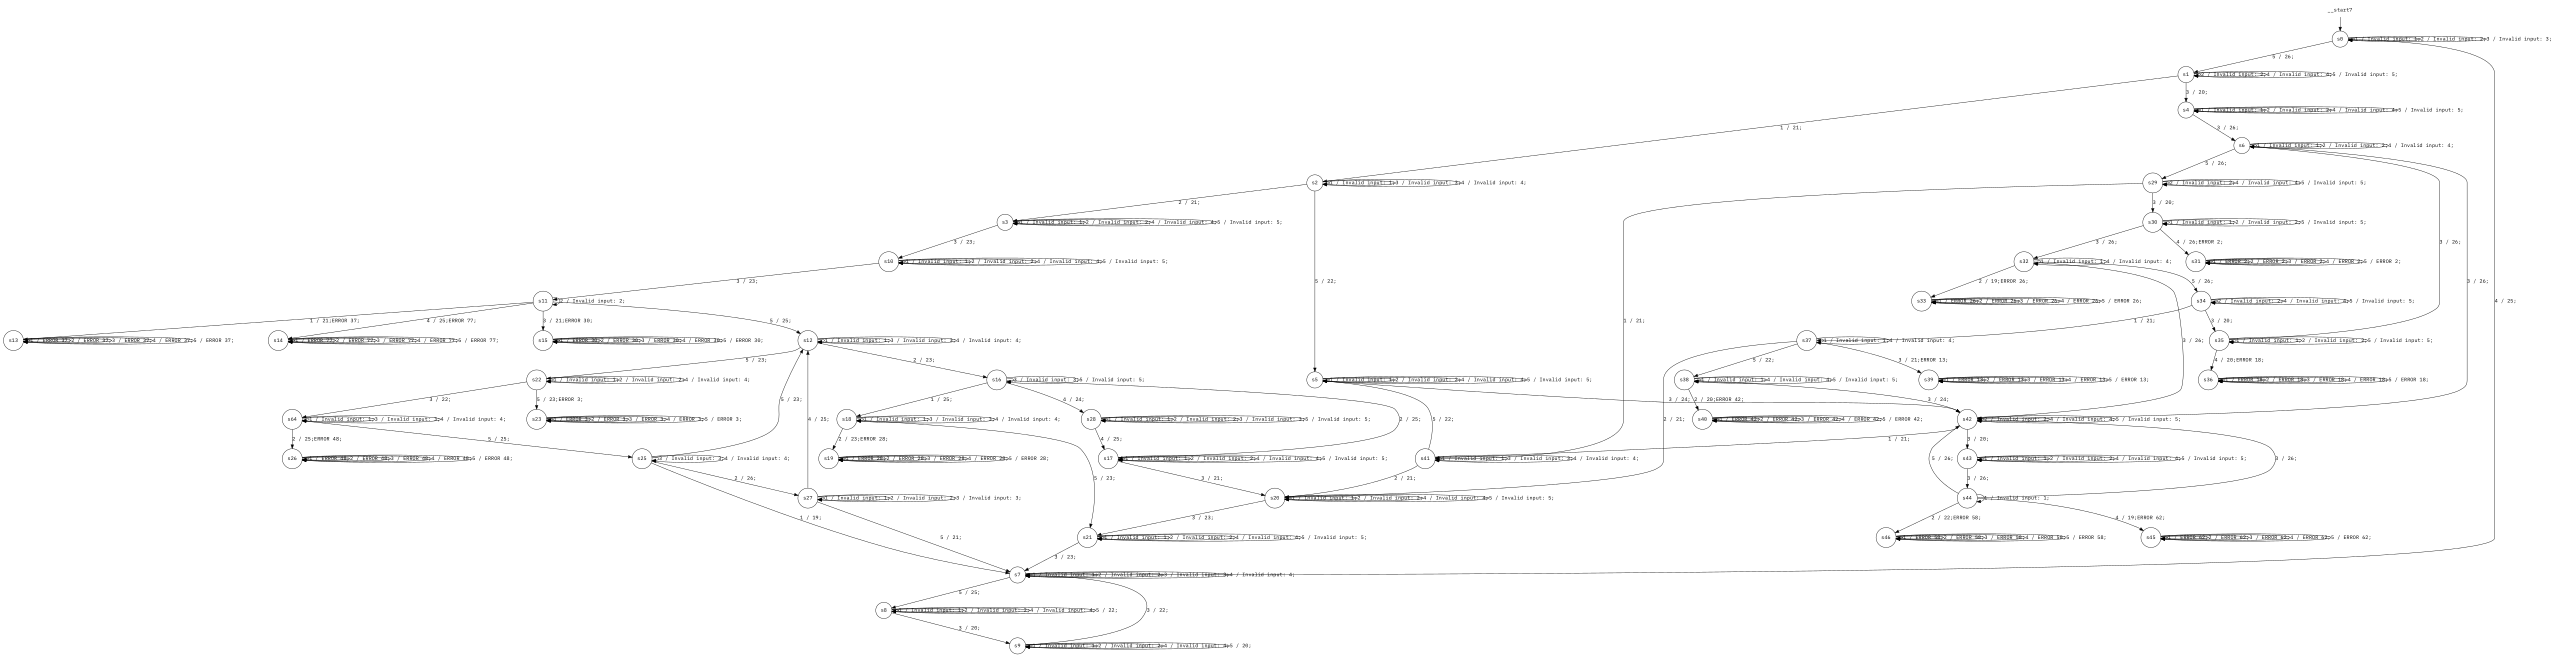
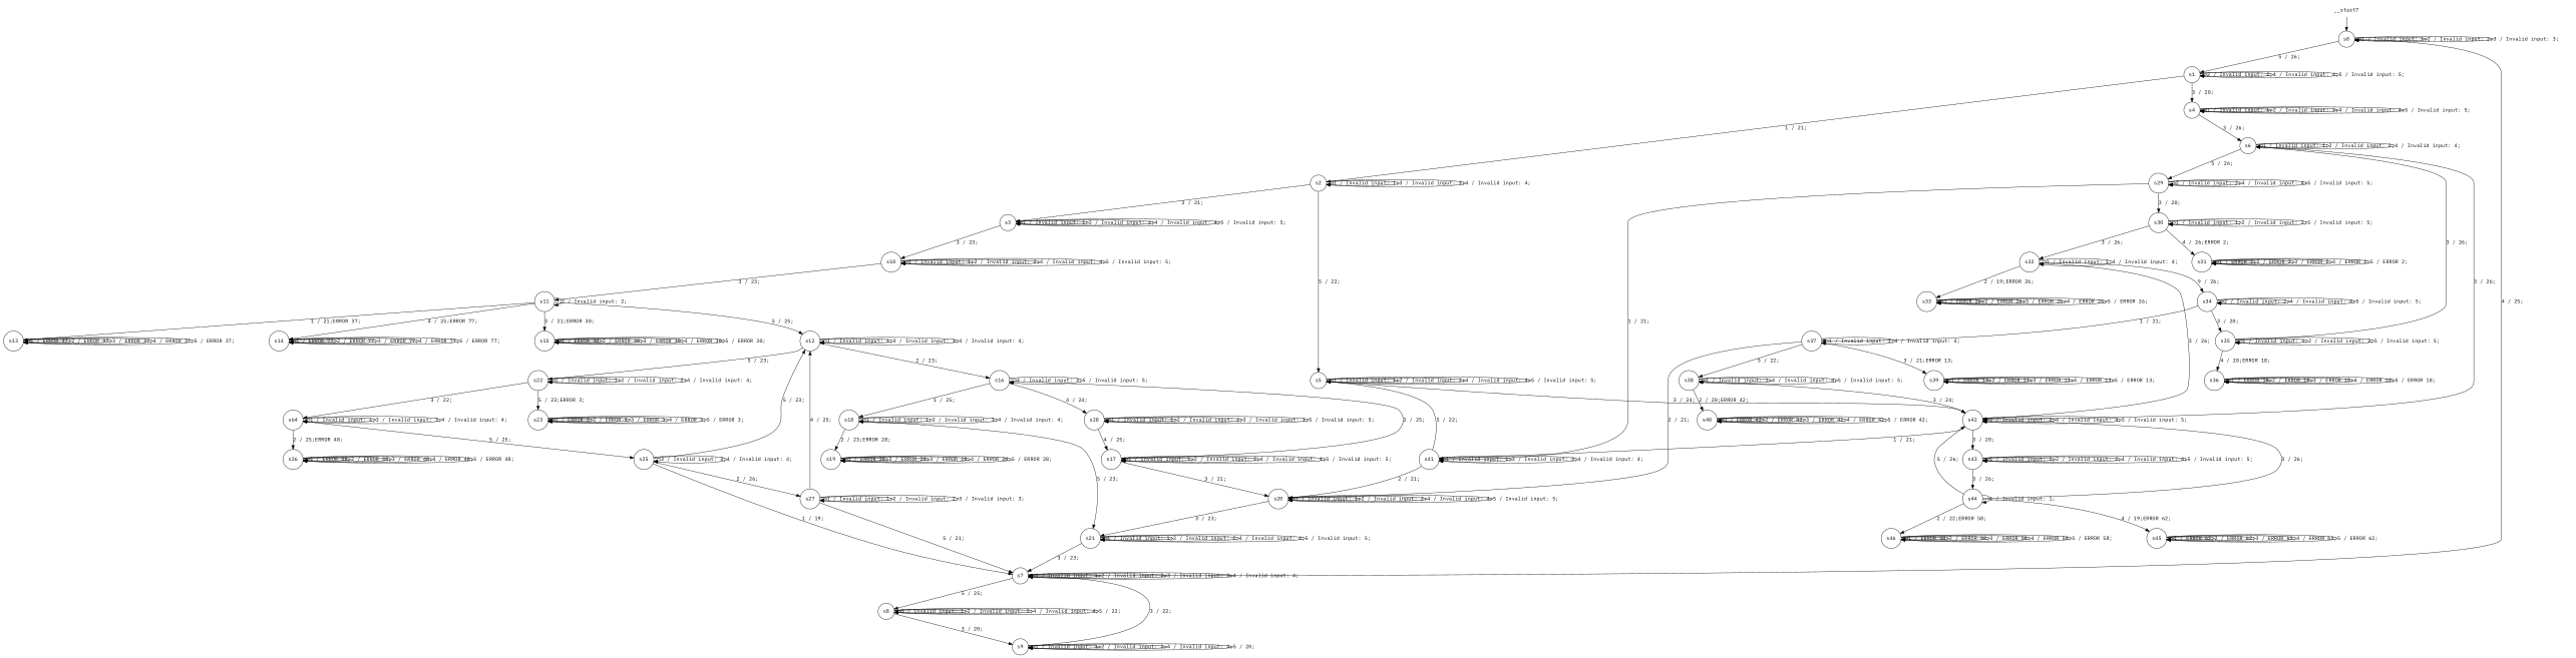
  digraph {
    fontname="IBM Plex Mono"
    node [fontname="IBM Plex Mono" shape=circle]
    edge [fontname="IBM Plex Mono"]
    n1 [label=__start7 shape=none]
    n2 [label=s0]
    n3 [label=s1]
    n4 [label=s7]
    n5 [label=s2]
    n6 [label=s4]
    n7 [label=s8]
    n8 [label=s3]
    n9 [label=s5]
    n10 [label=s6]
    n11 [label=s10]
    n12 [label=s42]
    n13 [label=s11]
    n14 [label=s29]
    n15 [label=s41]
    n16 [label=s43]
    n17 [label=s30]
    n18 [label=s9]
    n19 [label=s12]
    n20 [label=s13]
    n21 [label=s14]
    n22 [label=s15]
    n23 [label=s16]
    n24 [label=s22]
    n25 [label=s17]
    n26 [label=s18]
    n27 [label=s28]
    n28 [label=s23]
    n29 [label=s64]
    n30 [label=s20]
    n31 [label=s19]
    n32 [label=s21]
    n33 [label=s25]
    n34 [label=s26]
    n35 [label=s27]
    n36 [label=s31]
    n37 [label=s32]
    n38 [label=s33]
    n39 [label=s34]
    n40 [label=s35]
    n41 [label=s37]
    n42 [label=s36]
    n43 [label=s38]
    n44 [label=s39]
    n45 [label=s40]
    n46 [label=s44]
    n47 [label=s45]
    n48 [label=s46]
    n1 -> n2
    n2 -> n2 [label="1 / Invalid input: 1;"]
    n2 -> n2 [label="2 / Invalid input: 2;"]
    n2 -> n2 [label="3 / Invalid input: 3;"]
    n2 -> n3 [label="5 / 26;"]
    n2 -> n4 [label="4 / 25;"]
    n3 -> n3 [label="2 / Invalid input: 2;"]
    n3 -> n3 [label="4 / Invalid input: 4;"]
    n3 -> n3 [label="5 / Invalid input: 5;"]
    n3 -> n5 [label="1 / 21;"]
    n3 -> n6 [label="3 / 20;"]
    n4 -> n4 [label="1 / Invalid input: 1;"]
    n4 -> n4 [label="2 / Invalid input: 2;"]
    n4 -> n4 [label="3 / Invalid input: 3;"]
    n4 -> n4 [label="4 / Invalid input: 4;"]
    n4 -> n7 [label="5 / 25;"]
    n5 -> n5 [label="1 / Invalid input: 1;"]
    n5 -> n5 [label="3 / Invalid input: 3;"]
    n5 -> n5 [label="4 / Invalid input: 4;"]
    n5 -> n8 [label="2 / 21;"]
    n5 -> n9 [label="5 / 22;"]
    n6 -> n6 [label="1 / Invalid input: 1;"]
    n6 -> n6 [label="2 / Invalid input: 2;"]
    n6 -> n6 [label="4 / Invalid input: 4;"]
    n6 -> n6 [label="5 / Invalid input: 5;"]
    n6 -> n10 [label="3 / 26;"]
    n7 -> n7 [label="1 / Invalid input: 1;"]
    n7 -> n7 [label="2 / Invalid input: 2;"]
    n7 -> n7 [label="4 / Invalid input: 4;"]
    n7 -> n7 [label="5 / 22;"]
    n7 -> n18 [label="3 / 20;"]
    n8 -> n8 [label="1 / Invalid input: 1;"]
    n8 -> n8 [label="2 / Invalid input: 2;"]
    n8 -> n8 [label="4 / Invalid input: 4;"]
    n8 -> n8 [label="5 / Invalid input: 5;"]
    n8 -> n11 [label="3 / 23;"]
    n9 -> n9 [label="1 / Invalid input: 1;"]
    n9 -> n9 [label="2 / Invalid input: 2;"]
    n9 -> n9 [label="4 / Invalid input: 4;"]
    n9 -> n9 [label="5 / Invalid input: 5;"]
    n9 -> n12 [label="3 / 24;"]
    n10 -> n10 [label="1 / Invalid input: 1;"]
    n10 -> n10 [label="2 / Invalid input: 2;"]
    n10 -> n10 [label="4 / Invalid input: 4;"]
    n10 -> n12 [label="3 / 26;"]
    n10 -> n14 [label="5 / 26;"]
    n11 -> n11 [label="1 / Invalid input: 1;"]
    n11 -> n11 [label="2 / Invalid input: 2;"]
    n11 -> n11 [label="4 / Invalid input: 4;"]
    n11 -> n11 [label="5 / Invalid input: 5;"]
    n11 -> n13 [label="3 / 23;"]
    n12 -> n12 [label="2 / Invalid input: 2;"]
    n12 -> n12 [label="4 / Invalid input: 4;"]
    n12 -> n12 [label="5 / Invalid input: 5;"]
    n12 -> n15 [label="1 / 21;"]
    n12 -> n16 [label="3 / 20;"]
    n13 -> n13 [label="2 / Invalid input: 2;"]
    n13 -> n19 [label="5 / 25;"]
    n13 -> n20 [label="1 / 21;ERROR 37;"]
    n13 -> n21 [label="4 / 25;ERROR 77;"]
    n13 -> n22 [label="3 / 21;ERROR 30;"]
    n14 -> n14 [label="2 / Invalid input: 2;"]
    n14 -> n14 [label="4 / Invalid input: 4;"]
    n14 -> n14 [label="5 / Invalid input: 5;"]
    n14 -> n15 [label="1 / 21;"]
    n14 -> n17 [label="3 / 20;"]
    n15 -> n9 [label="5 / 22;"]
    n15 -> n15 [label="1 / Invalid input: 1;"]
    n15 -> n15 [label="3 / Invalid input: 3;"]
    n15 -> n15 [label="4 / Invalid input: 4;"]
    n15 -> n30 [label="2 / 21;"]
    n16 -> n16 [label="1 / Invalid input: 1;"]
    n16 -> n16 [label="2 / Invalid input: 2;"]
    n16 -> n16 [label="4 / Invalid input: 4;"]
    n16 -> n16 [label="5 / Invalid input: 5;"]
    n16 -> n46 [label="3 / 26;"]
    n17 -> n17 [label="1 / Invalid input: 1;"]
    n17 -> n17 [label="2 / Invalid input: 2;"]
    n17 -> n17 [label="5 / Invalid input: 5;"]
    n17 -> n36 [label="4 / 26;ERROR 2;"]
    n17 -> n37 [label="3 / 26;"]
    n18 -> n4 [label="3 / 22;"]
    n18 -> n18 [label="1 / Invalid input: 1;"]
    n18 -> n18 [label="2 / Invalid input: 2;"]
    n18 -> n18 [label="4 / Invalid input: 4;"]
    n18 -> n18 [label="5 / 20;"]
    n19 -> n19 [label="1 / Invalid input: 1;"]
    n19 -> n19 [label="3 / Invalid input: 3;"]
    n19 -> n19 [label="4 / Invalid input: 4;"]
    n19 -> n23 [label="2 / 23;"]
    n19 -> n24 [label="5 / 23;"]
    n20 -> n20 [label="1 / ERROR 37;"]
    n20 -> n20 [label="2 / ERROR 37;"]
    n20 -> n20 [label="3 / ERROR 37;"]
    n20 -> n20 [label="4 / ERROR 37;"]
    n20 -> n20 [label="5 / ERROR 37;"]
    n21 -> n21 [label="1 / ERROR 77;"]
    n21 -> n21 [label="2 / ERROR 77;"]
    n21 -> n21 [label="3 / ERROR 77;"]
    n21 -> n21 [label="4 / ERROR 77;"]
    n21 -> n21 [label="5 / ERROR 77;"]
    n22 -> n22 [label="1 / ERROR 30;"]
    n22 -> n22 [label="2 / ERROR 30;"]
    n22 -> n22 [label="3 / ERROR 30;"]
    n22 -> n22 [label="4 / ERROR 30;"]
    n22 -> n22 [label="5 / ERROR 30;"]
    n23 -> n23 [label="3 / Invalid input: 3;"]
    n23 -> n23 [label="5 / Invalid input: 5;"]
    n23 -> n25 [label="2 / 25;"]
    n23 -> n26 [label="1 / 25;"]
    n23 -> n27 [label="4 / 24;"]
    n24 -> n24 [label="1 / Invalid input: 1;"]
    n24 -> n24 [label="2 / Invalid input: 2;"]
    n24 -> n24 [label="4 / Invalid input: 4;"]
    n24 -> n28 [label="5 / 23;ERROR 3;"]
    n24 -> n29 [label="3 / 22;"]
    n25 -> n25 [label="1 / Invalid input: 1;"]
    n25 -> n25 [label="2 / Invalid input: 2;"]
    n25 -> n25 [label="4 / Invalid input: 4;"]
    n25 -> n25 [label="5 / Invalid input: 5;"]
    n25 -> n30 [label="3 / 21;"]
    n26 -> n26 [label="1 / Invalid input: 1;"]
    n26 -> n26 [label="3 / Invalid input: 3;"]
    n26 -> n26 [label="4 / Invalid input: 4;"]
    n26 -> n31 [label="2 / 23;ERROR 28;"]
    n26 -> n32 [label="5 / 23;"]
    n27 -> n25 [label="4 / 25;"]
    n27 -> n27 [label="1 / Invalid input: 1;"]
    n27 -> n27 [label="2 / Invalid input: 2;"]
    n27 -> n27 [label="3 / Invalid input: 3;"]
    n27 -> n27 [label="5 / Invalid input: 5;"]
    n28 -> n28 [label="1 / ERROR 3;"]
    n28 -> n28 [label="2 / ERROR 3;"]
    n28 -> n28 [label="3 / ERROR 3;"]
    n28 -> n28 [label="4 / ERROR 3;"]
    n28 -> n28 [label="5 / ERROR 3;"]
    n29 -> n29 [label="1 / Invalid input: 1;"]
    n29 -> n29 [label="3 / Invalid input: 3;"]
    n29 -> n29 [label="4 / Invalid input: 4;"]
    n29 -> n33 [label="5 / 25;"]
    n29 -> n34 [label="2 / 25;ERROR 48;"]
    n30 -> n30 [label="1 / Invalid input: 1;"]
    n30 -> n30 [label="2 / Invalid input: 2;"]
    n30 -> n30 [label="4 / Invalid input: 4;"]
    n30 -> n30 [label="5 / Invalid input: 5;"]
    n30 -> n32 [label="3 / 23;"]
    n31 -> n31 [label="1 / ERROR 28;"]
    n31 -> n31 [label="2 / ERROR 28;"]
    n31 -> n31 [label="3 / ERROR 28;"]
    n31 -> n31 [label="4 / ERROR 28;"]
    n31 -> n31 [label="5 / ERROR 28;"]
    n32 -> n4 [label="3 / 23;"]
    n32 -> n32 [label="1 / Invalid input: 1;"]
    n32 -> n32 [label="2 / Invalid input: 2;"]
    n32 -> n32 [label="4 / Invalid input: 4;"]
    n32 -> n32 [label="5 / Invalid input: 5;"]
    n33 -> n4 [label="1 / 19;"]
    n33 -> n19 [label="5 / 23;"]
    n33 -> n33 [label="3 / Invalid input: 3;"]
    n33 -> n33 [label="4 / Invalid input: 4;"]
    n33 -> n35 [label="2 / 26;"]
    n34 -> n34 [label="1 / ERROR 48;"]
    n34 -> n34 [label="2 / ERROR 48;"]
    n34 -> n34 [label="3 / ERROR 48;"]
    n34 -> n34 [label="4 / ERROR 48;"]
    n34 -> n34 [label="5 / ERROR 48;"]
    n35 -> n4 [label="5 / 21;"]
    n35 -> n19 [label="4 / 25;"]
    n35 -> n35 [label="1 / Invalid input: 1;"]
    n35 -> n35 [label="2 / Invalid input: 2;"]
    n35 -> n35 [label="3 / Invalid input: 3;"]
    n36 -> n36 [label="1 / ERROR 2;"]
    n36 -> n36 [label="2 / ERROR 2;"]
    n36 -> n36 [label="3 / ERROR 2;"]
    n36 -> n36 [label="4 / ERROR 2;"]
    n36 -> n36 [label="5 / ERROR 2;"]
    n37 -> n12 [label="3 / 26;"]
    n37 -> n37 [label="1 / Invalid input: 1;"]
    n37 -> n37 [label="4 / Invalid input: 4;"]
    n37 -> n38 [label="2 / 19;ERROR 26;"]
-   n37 -> n39 [label="5 / 26;"]
+   n37 -> n39 [label="9 / 26;"]
    n38 -> n38 [label="1 / ERROR 26;"]
    n38 -> n38 [label="2 / ERROR 26;"]
    n38 -> n38 [label="3 / ERROR 26;"]
    n38 -> n38 [label="4 / ERROR 26;"]
    n38 -> n38 [label="5 / ERROR 26;"]
    n39 -> n39 [label="2 / Invalid input: 2;"]
    n39 -> n39 [label="4 / Invalid input: 4;"]
    n39 -> n39 [label="5 / Invalid input: 5;"]
    n39 -> n40 [label="3 / 20;"]
    n39 -> n41 [label="1 / 21;"]
    n40 -> n10 [label="3 / 26;"]
    n40 -> n40 [label="1 / Invalid input: 1;"]
    n40 -> n40 [label="2 / Invalid input: 2;"]
    n40 -> n40 [label="5 / Invalid input: 5;"]
    n40 -> n42 [label="4 / 20;ERROR 18;"]
    n41 -> n30 [label="2 / 21;"]
    n41 -> n41 [label="1 / Invalid input: 1;"]
    n41 -> n41 [label="4 / Invalid input: 4;"]
    n41 -> n43 [label="5 / 22;"]
    n41 -> n44 [label="3 / 21;ERROR 13;"]
    n42 -> n42 [label="1 / ERROR 18;"]
    n42 -> n42 [label="2 / ERROR 18;"]
    n42 -> n42 [label="3 / ERROR 18;"]
    n42 -> n42 [label="4 / ERROR 18;"]
    n42 -> n42 [label="5 / ERROR 18;"]
    n43 -> n12 [label="3 / 24;"]
    n43 -> n43 [label="1 / Invalid input: 1;"]
    n43 -> n43 [label="4 / Invalid input: 4;"]
    n43 -> n43 [label="5 / Invalid input: 5;"]
    n43 -> n45 [label="2 / 20;ERROR 42;"]
    n44 -> n44 [label="1 / ERROR 13;"]
    n44 -> n44 [label="2 / ERROR 13;"]
    n44 -> n44 [label="3 / ERROR 13;"]
    n44 -> n44 [label="4 / ERROR 13;"]
    n44 -> n44 [label="5 / ERROR 13;"]
    n45 -> n45 [label="1 / ERROR 42;"]
    n45 -> n45 [label="2 / ERROR 42;"]
    n45 -> n45 [label="3 / ERROR 42;"]
    n45 -> n45 [label="4 / ERROR 42;"]
    n45 -> n45 [label="5 / ERROR 42;"]
    n46 -> n12 [label="3 / 26;"]
    n46 -> n12 [label="5 / 26;"]
    n46 -> n46 [label="1 / Invalid input: 1;"]
    n46 -> n47 [label="4 / 19;ERROR 62;"]
    n46 -> n48 [label="2 / 22;ERROR 58;"]
    n47 -> n47 [label="1 / ERROR 62;"]
    n47 -> n47 [label="2 / ERROR 62;"]
    n47 -> n47 [label="3 / ERROR 62;"]
    n47 -> n47 [label="4 / ERROR 62;"]
    n47 -> n47 [label="5 / ERROR 62;"]
    n48 -> n48 [label="1 / ERROR 58;"]
    n48 -> n48 [label="2 / ERROR 58;"]
    n48 -> n48 [label="3 / ERROR 58;"]
    n48 -> n48 [label="4 / ERROR 58;"]
    n48 -> n48 [label="5 / ERROR 58;"]
  }
